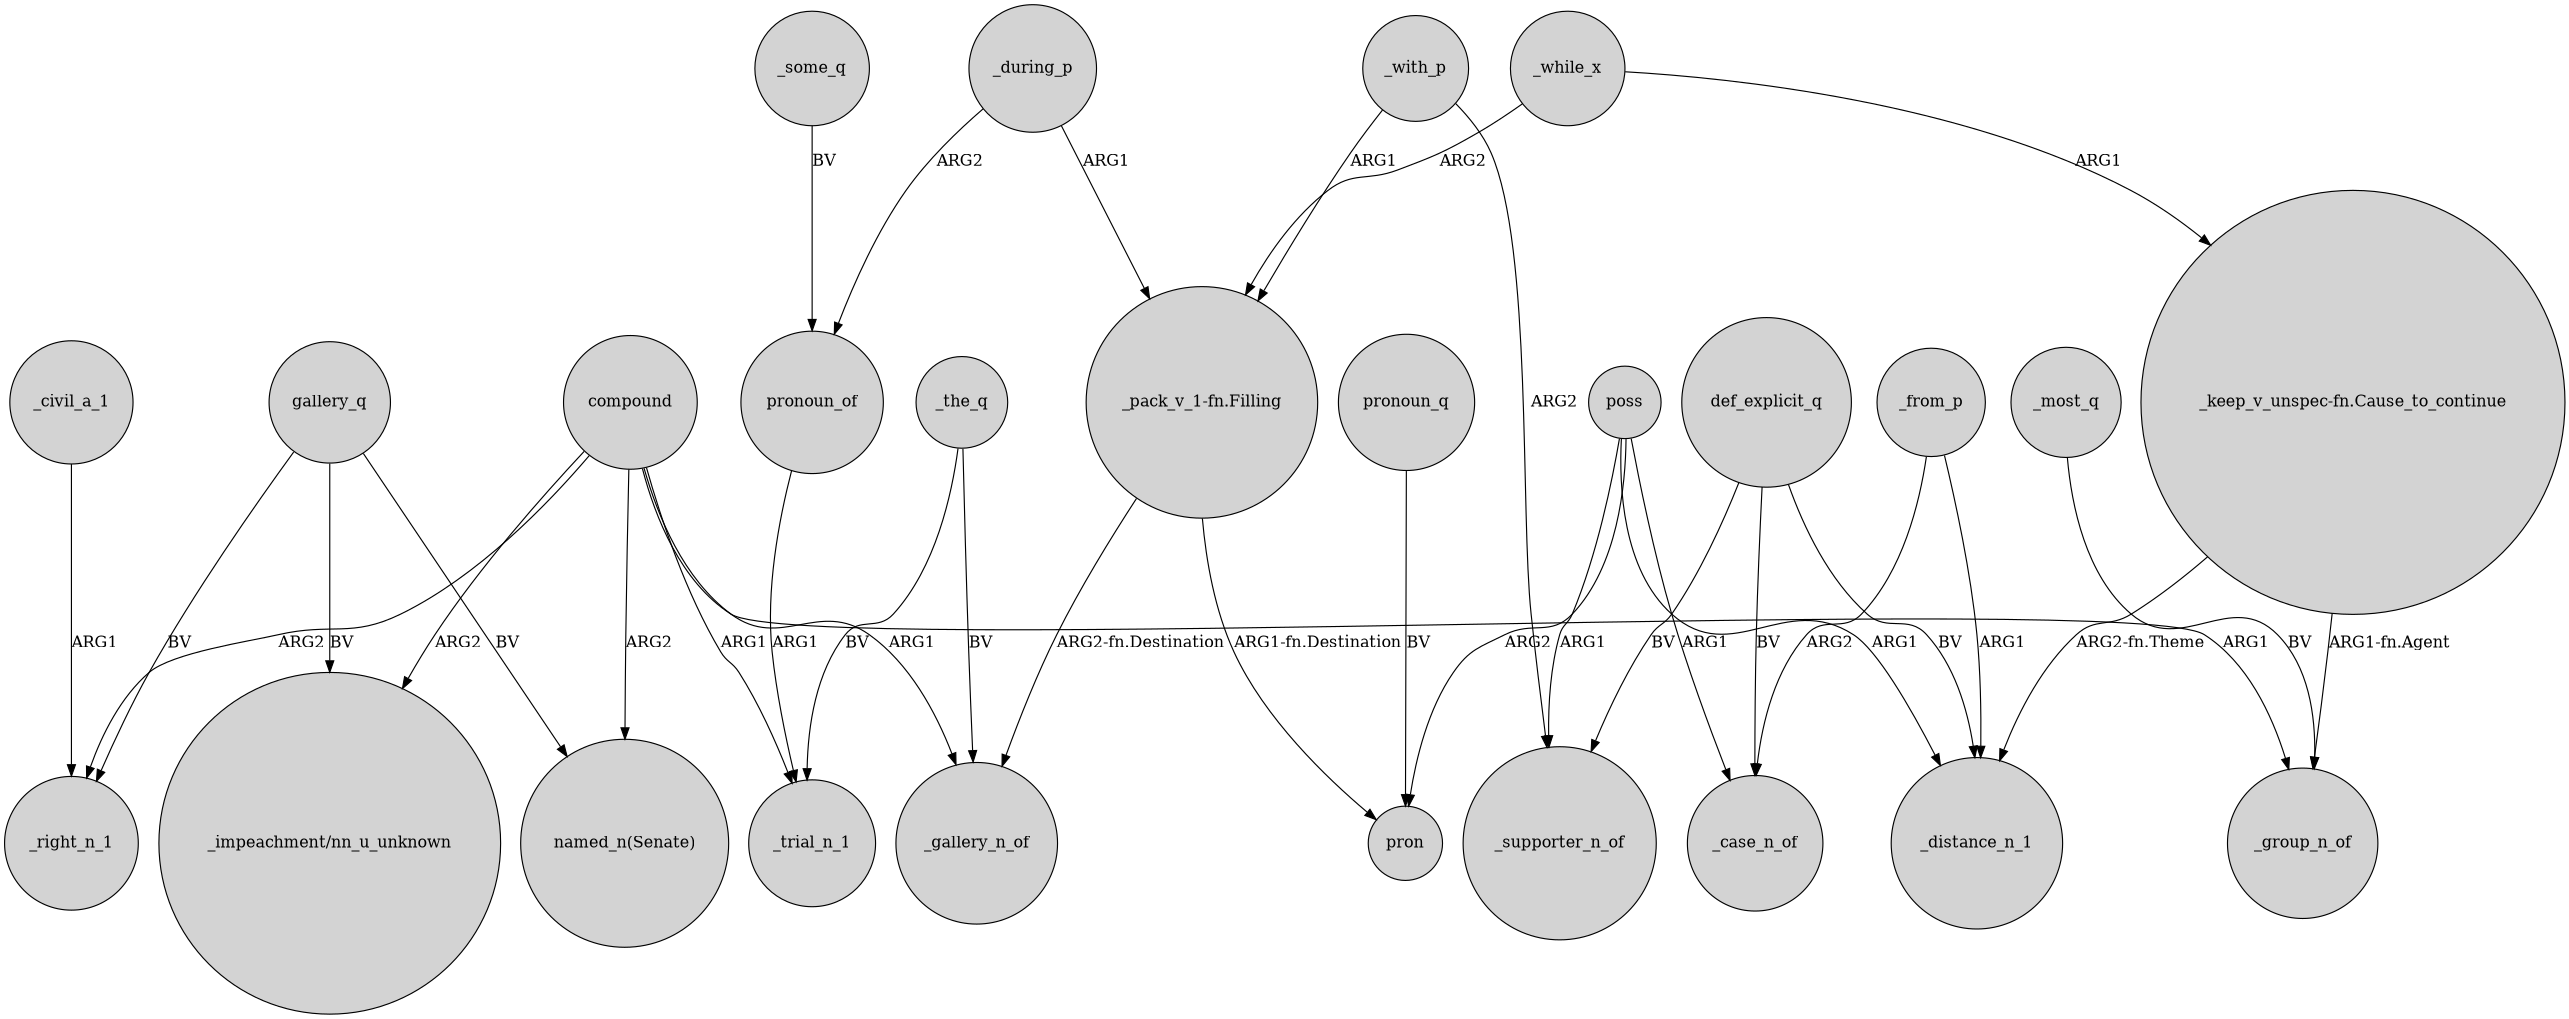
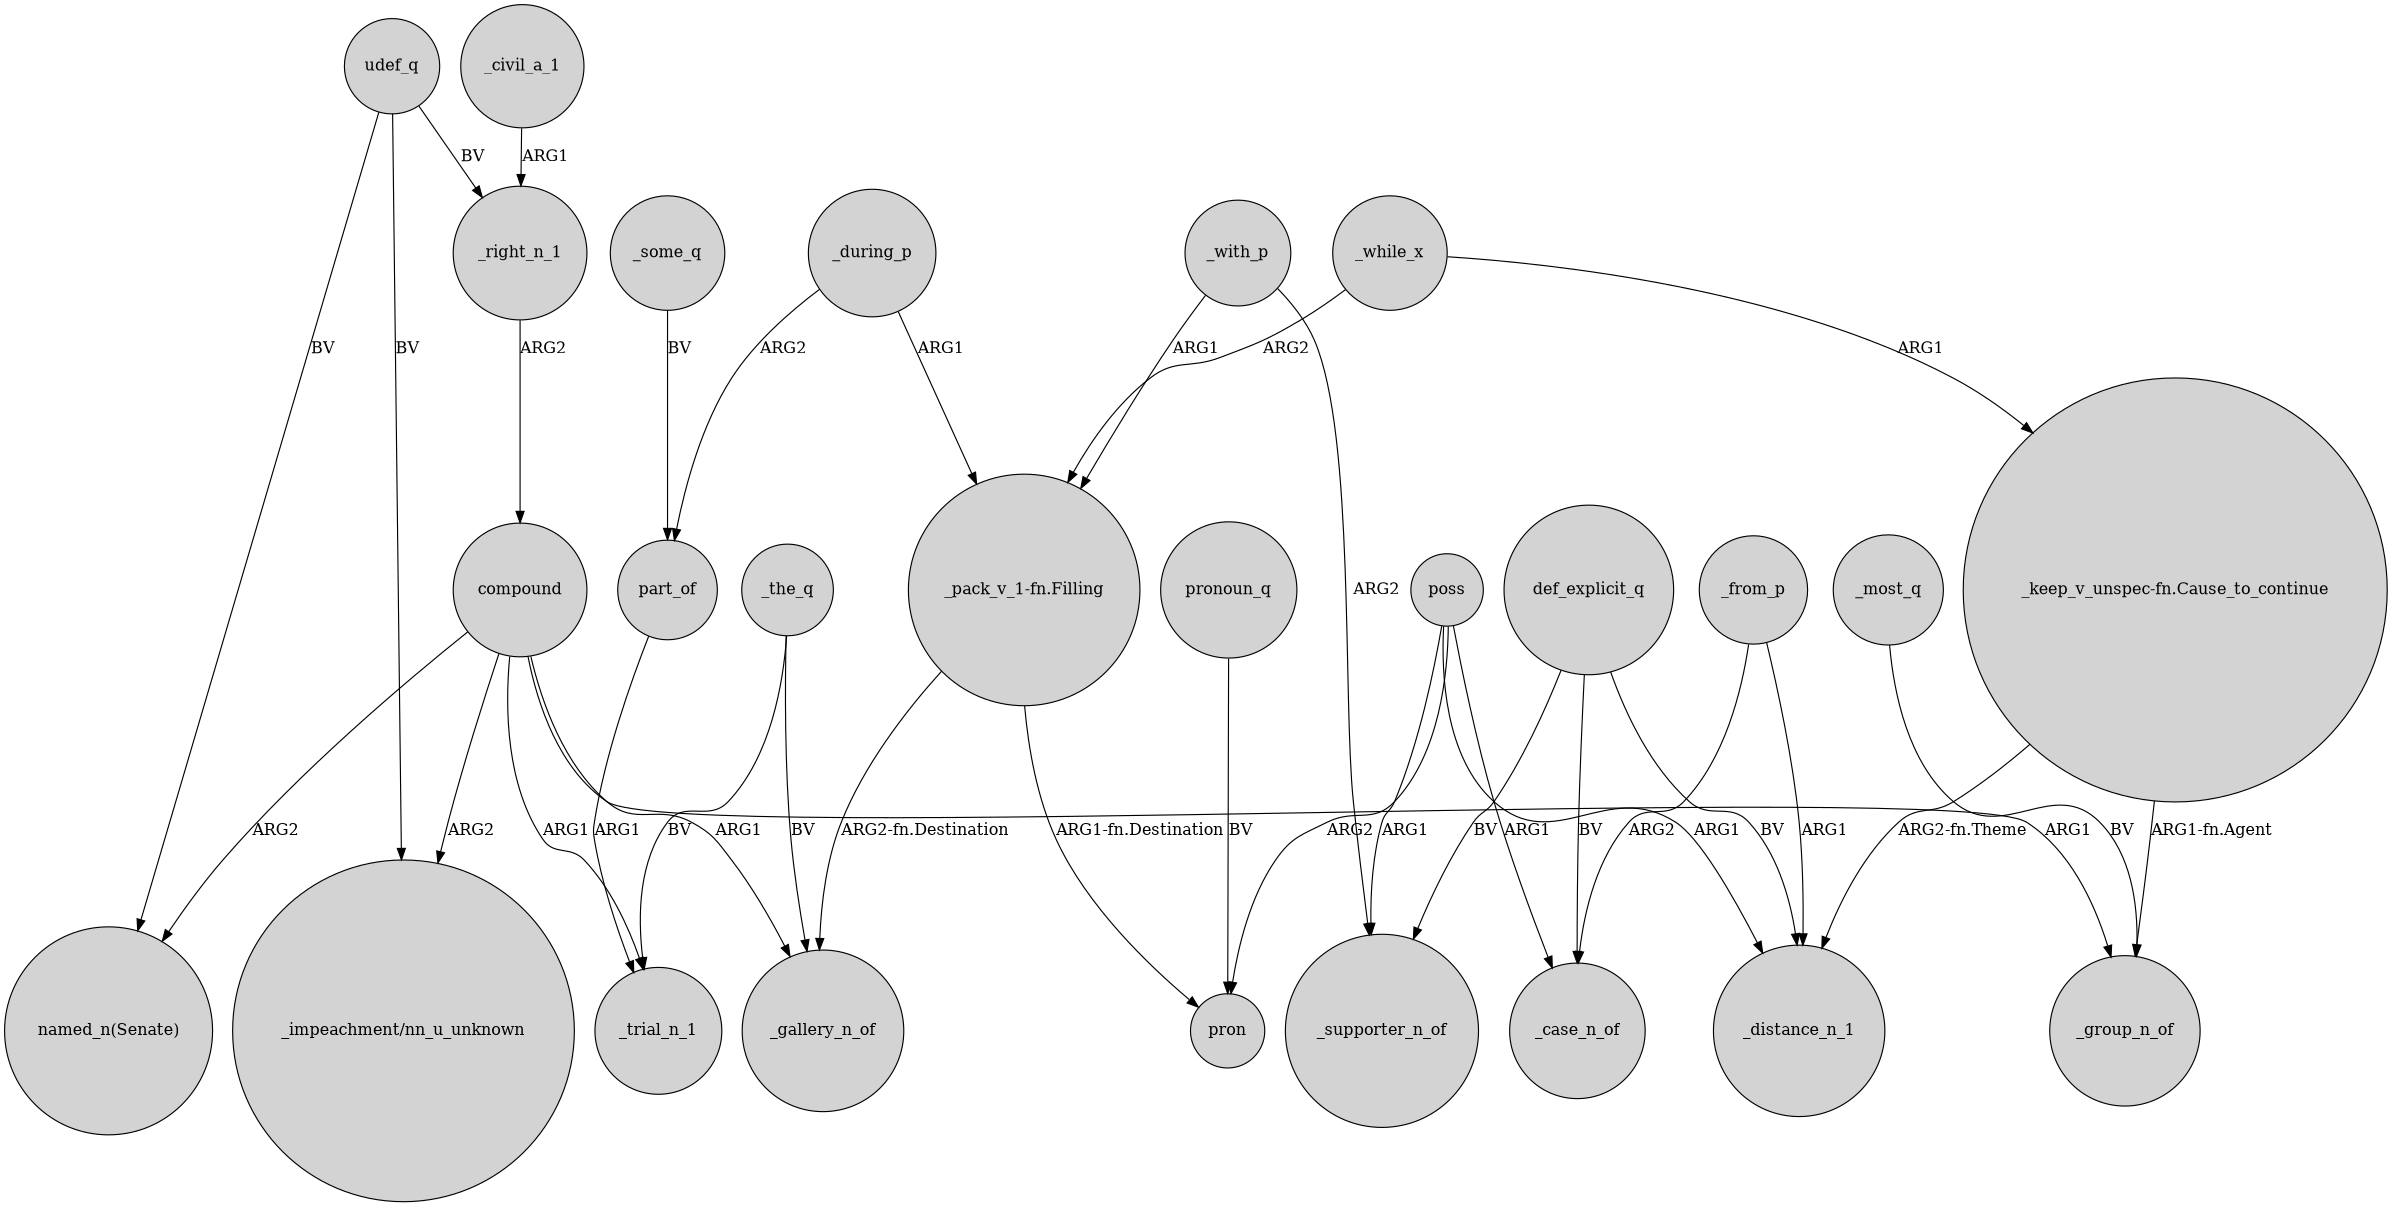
  digraph {
    node [shape=circle style=filled]
    "_pack_v_1-fn.Filling"
    _gallery_n_of
    pron
    poss
    _supporter_n_of
    _distance_n_1
    _case_n_of
-   udef_q [label=gallery_q]
+   udef_q
    "_impeachment/nn_u_unknown"
    _right_n_1
    "named_n(Senate)"
    _during_p
-   part_of [label=pronoun_of]
+   part_of
    _trial_n_1
    _from_p
    compound
    _group_n_of
    "_keep_v_unspec-fn.Cause_to_continue"
    _most_q
    _the_q
    _with_p
    _some_q
    pronoun_q
    def_explicit_q
    _while_x
    _civil_a_1
    "_pack_v_1-fn.Filling" -> _gallery_n_of [label="ARG2-fn.Destination"]
    "_pack_v_1-fn.Filling" -> pron [label="ARG1-fn.Destination"]
    poss -> pron [label=ARG2]
    poss -> _supporter_n_of [label=ARG1]
    poss -> _distance_n_1 [label=ARG1]
    poss -> _case_n_of [label=ARG1]
    udef_q -> "_impeachment/nn_u_unknown" [label=BV]
    udef_q -> _right_n_1 [label=BV]
    udef_q -> "named_n(Senate)" [label=BV]
    _during_p -> "_pack_v_1-fn.Filling" [label=ARG1]
    _during_p -> part_of [label=ARG2]
    part_of -> _trial_n_1 [label=ARG1]
    _from_p -> _distance_n_1 [label=ARG1]
    _from_p -> _case_n_of [label=ARG2]
    compound -> _gallery_n_of [label=ARG1]
    compound -> "_impeachment/nn_u_unknown" [label=ARG2]
-   compound -> _right_n_1 [label=ARG2]
+   _right_n_1 -> compound [label=ARG2]
    compound -> "named_n(Senate)" [label=ARG2]
    compound -> _trial_n_1 [label=ARG1]
    compound -> _group_n_of [label=ARG1]
    "_keep_v_unspec-fn.Cause_to_continue" -> _distance_n_1 [label="ARG2-fn.Theme"]
    "_keep_v_unspec-fn.Cause_to_continue" -> _group_n_of [label="ARG1-fn.Agent"]
    _most_q -> _group_n_of [label=BV]
    _the_q -> _gallery_n_of [label=BV]
    _the_q -> _trial_n_1 [label=BV]
    _with_p -> "_pack_v_1-fn.Filling" [label=ARG1]
    _with_p -> _supporter_n_of [label=ARG2]
    _some_q -> part_of [label=BV]
    pronoun_q -> pron [label=BV]
    def_explicit_q -> _supporter_n_of [label=BV]
    def_explicit_q -> _distance_n_1 [label=BV]
    def_explicit_q -> _case_n_of [label=BV]
    _while_x -> "_pack_v_1-fn.Filling" [label=ARG2]
    _while_x -> "_keep_v_unspec-fn.Cause_to_continue" [label=ARG1]
    _civil_a_1 -> _right_n_1 [label=ARG1]
  }
